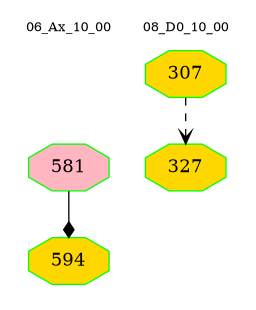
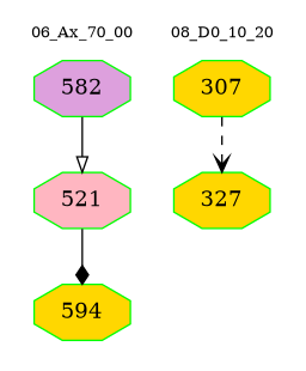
  digraph {
    node [color=green fillcolor=gold shape=octagon style=filled]
    edge [color=black style=solid]
-   n2 [fillcolor=lightpink label=581]
+   n1 [fillcolor=plum label=582]
+   n2 [fillcolor=lightpink label=521]
    n3 [label=594]
    n4 [label=307]
    n5 [label=327]
    subgraph cluster_1 {
      color=white
      fontsize=10
-     label="06_Ax_10_00"
+     label="06_Ax_70_00"
+     n1
      n2
      n3
    }
    subgraph cluster_2 {
      color=white
      fontsize=10
-     label="08_D0_10_00"
+     label="08_D0_10_20"
      n4
      n5
    }
+   n1 -> n2 [arrowhead=onormal]
    n2 -> n3 [arrowhead=diamond]
    n4 -> n5 [arrowhead=vee style=dashed]
  }
